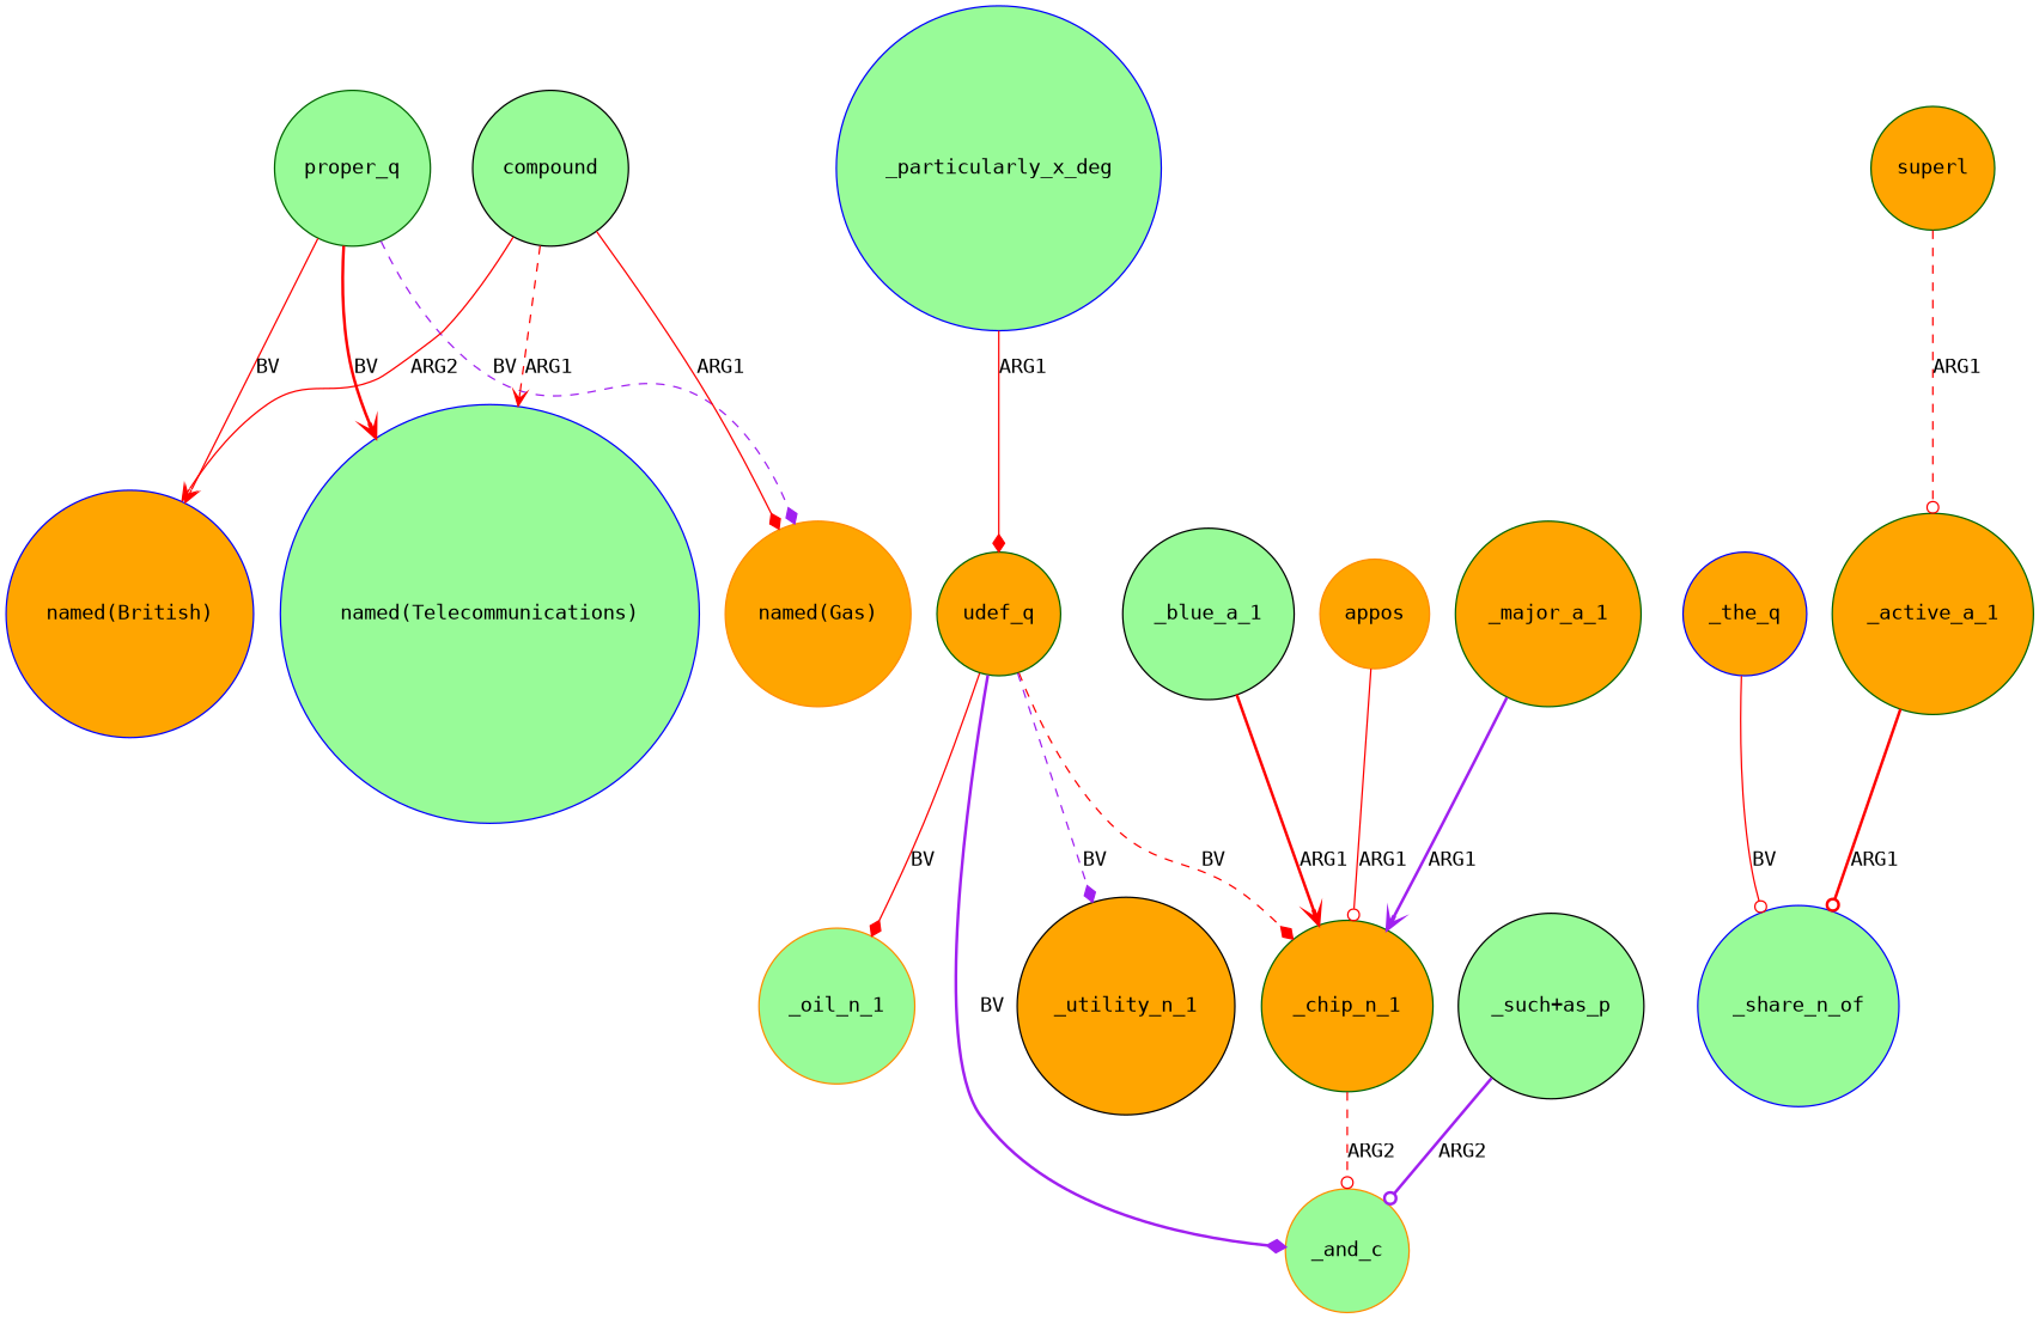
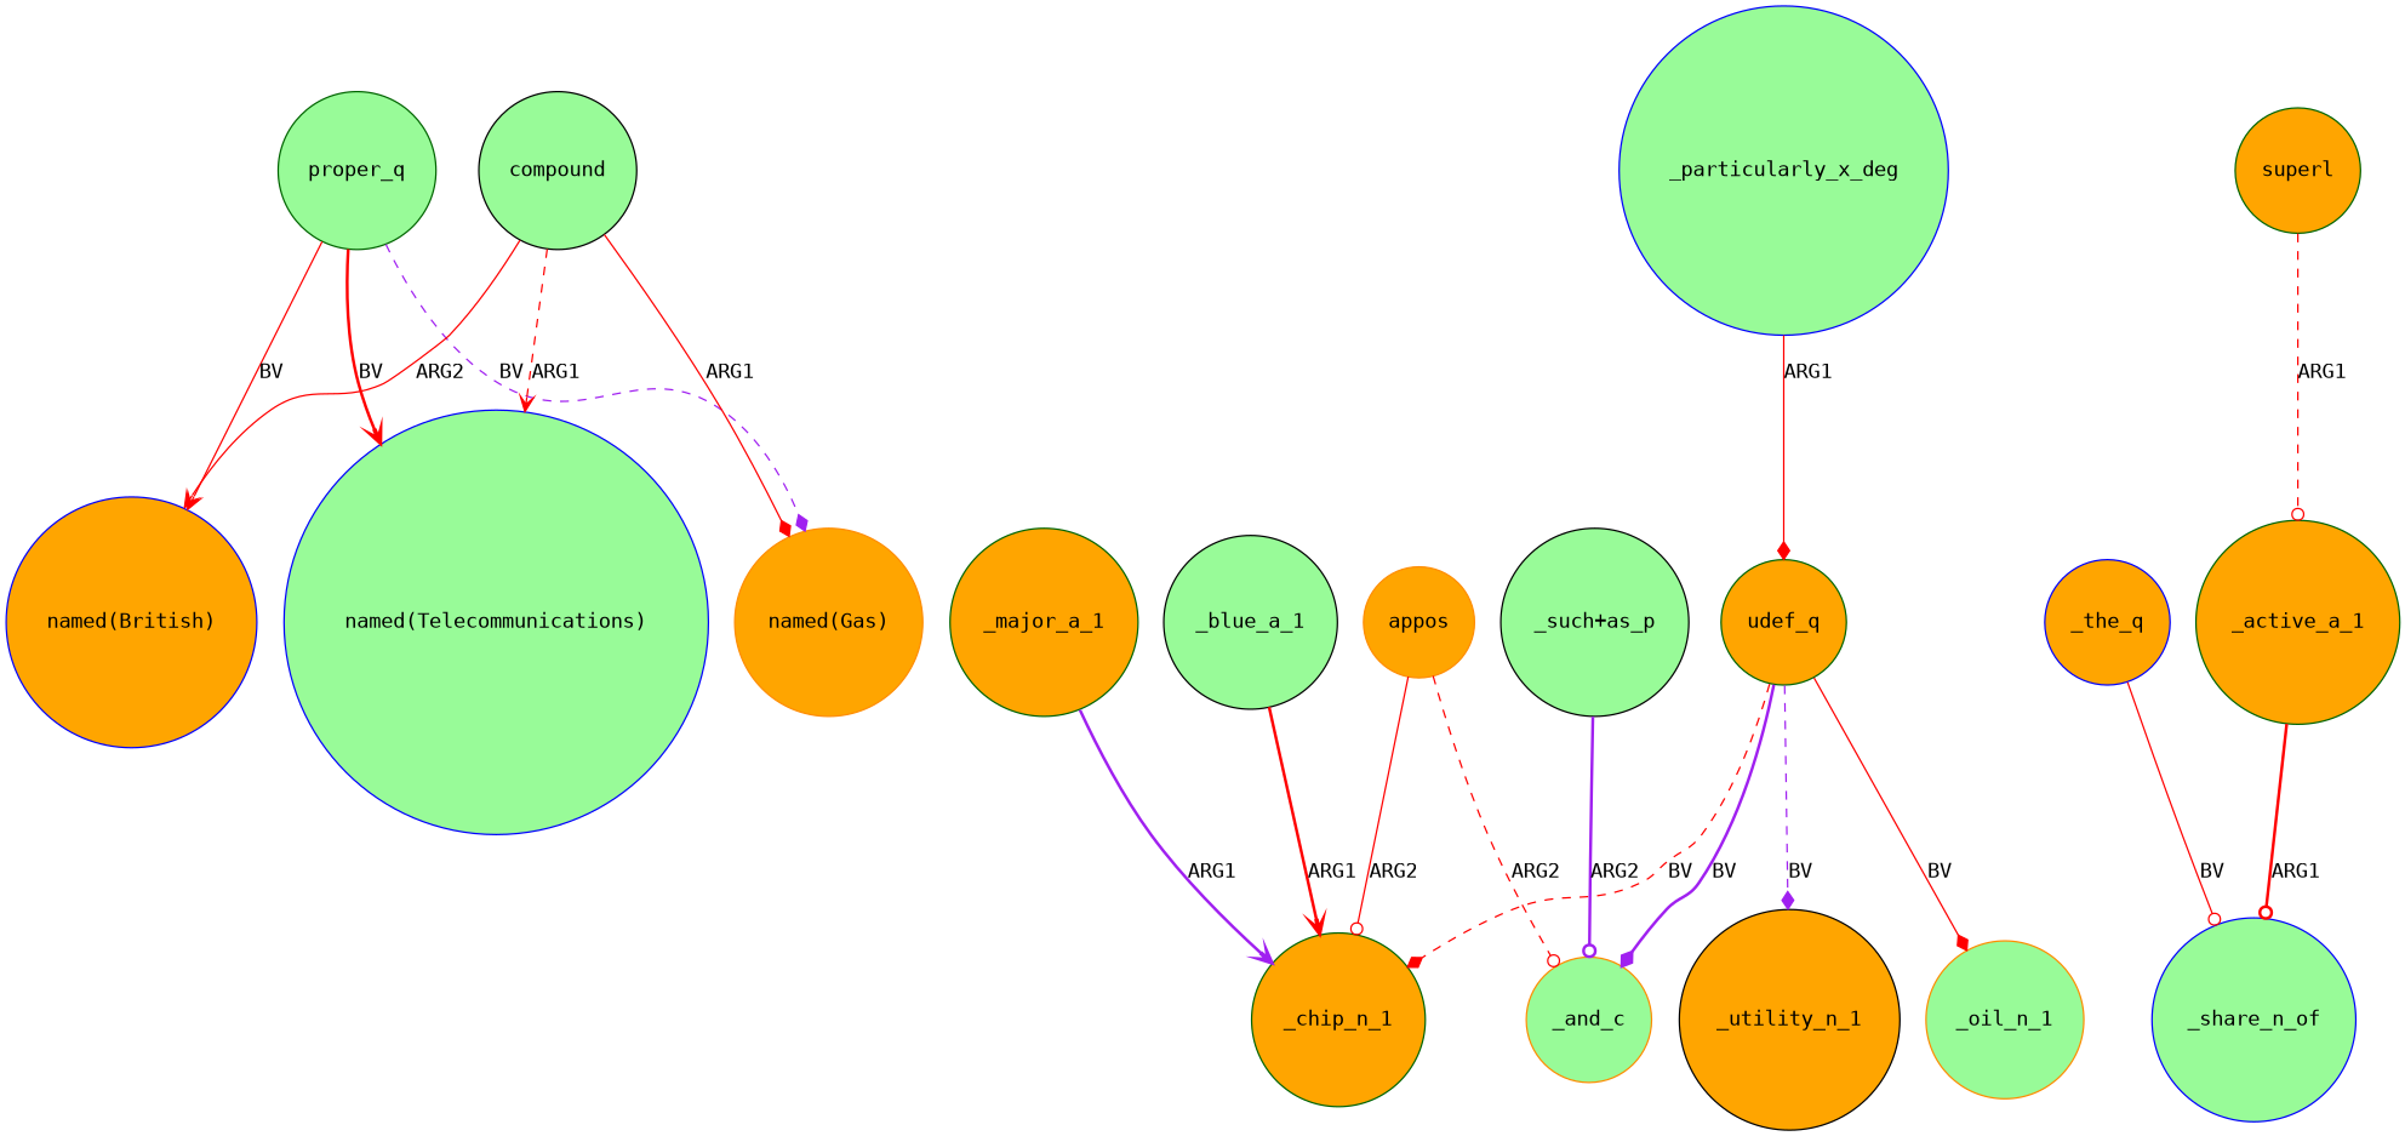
  digraph {
    fontname="DejaVu Sans Mono"
    node [color=darkgreen fillcolor=orange fontname="DejaVu Sans Mono" shape=circle style=filled]
    edge [arrowhead=diamond color=red fontname="DejaVu Sans Mono" style=solid]
    "named(British)" [color=blue]
    proper_q [fillcolor=palegreen]
    "named(Gas)" [color=darkorange]
    "named(Telecommunications)" [color=blue fillcolor=palegreen]
    appos [color=darkorange]
    _and_c [color=darkorange fillcolor=palegreen]
    _chip_n_1
    udef_q
    _utility_n_1 [color=black]
    _oil_n_1 [color=darkorange fillcolor=palegreen]
    _major_a_1
    _the_q [color=blue]
    _share_n_of [color=blue fillcolor=palegreen]
    "_such+as_p" [color=black fillcolor=palegreen]
    _particularly_x_deg [color=blue fillcolor=palegreen]
    compound [color=black fillcolor=palegreen]
    _blue_a_1 [color=black fillcolor=palegreen]
    superl
    _active_a_1
    proper_q -> "named(British)" [arrowhead=vee label=BV]
    proper_q -> "named(Gas)" [color=purple label=BV style=dashed]
    proper_q -> "named(Telecommunications)" [arrowhead=vee label=BV style=bold]
-   _chip_n_1 -> _and_c [arrowhead=odot label=ARG2 style=dashed]
-   appos -> _chip_n_1 [arrowhead=odot label=ARG1]
+   appos -> _and_c [arrowhead=odot label=ARG2 style=dashed]
+   appos -> _chip_n_1 [arrowhead=odot label=ARG2]
    udef_q -> _and_c [color=purple label=BV style=bold]
    udef_q -> _chip_n_1 [label=BV style=dashed]
    udef_q -> _utility_n_1 [color=purple label=BV style=dashed]
    udef_q -> _oil_n_1 [label=BV]
    _major_a_1 -> _chip_n_1 [arrowhead=vee color=purple label=ARG1 style=bold]
    _the_q -> _share_n_of [arrowhead=odot label=BV]
    "_such+as_p" -> _and_c [arrowhead=odot color=purple label=ARG2 style=bold]
    _particularly_x_deg -> udef_q [label=ARG1]
    compound -> "named(British)" [arrowhead=vee label=ARG2]
    compound -> "named(Gas)" [label=ARG1]
    compound -> "named(Telecommunications)" [arrowhead=vee label=ARG1 style=dashed]
    _blue_a_1 -> _chip_n_1 [arrowhead=vee label=ARG1 style=bold]
    superl -> _active_a_1 [arrowhead=odot label=ARG1 style=dashed]
    _active_a_1 -> _share_n_of [arrowhead=odot label=ARG1 style=bold]
  }
